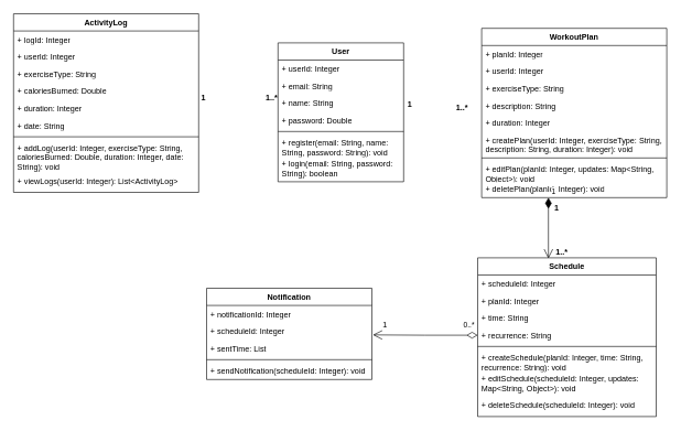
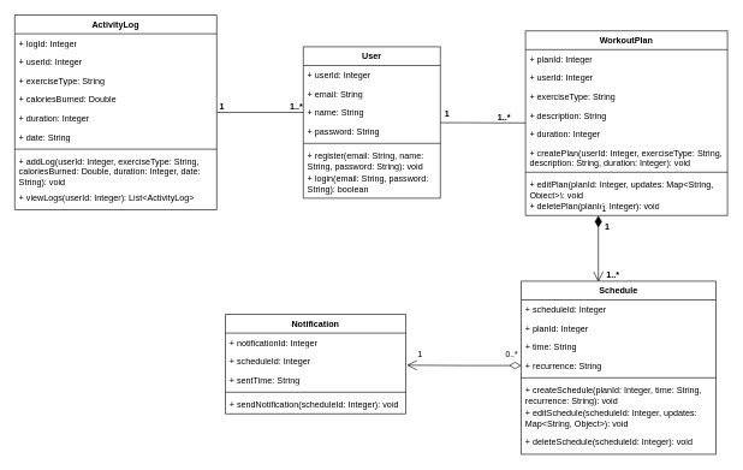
  <mxCell id="0" />
  <mxCell id="1" parent="0" />
  <mxCell id="2" value="User" style="swimlane;fontStyle=1;align=center;verticalAlign=top;childLayout=stackLayout;horizontal=1;startSize=26;horizontalStack=0;resizeParent=1;resizeParentMax=0;resizeLast=0;collapsible=1;marginBottom=0;whiteSpace=wrap;html=1;" parent="1" vertex="1"><mxGeometry x="420" y="64" width="190" height="210" as="geometry" /></mxCell>
  <mxCell id="3" value="+&amp;nbsp;userId: Integer" style="text;strokeColor=none;fillColor=none;align=left;verticalAlign=top;spacingLeft=4;spacingRight=4;overflow=hidden;rotatable=0;points=[[0,0.5],[1,0.5]];portConstraint=eastwest;whiteSpace=wrap;html=1;" parent="2" vertex="1"><mxGeometry y="26" width="190" height="26" as="geometry" /></mxCell>
  <mxCell id="4" value="+&amp;nbsp;email: String" style="text;strokeColor=none;fillColor=none;align=left;verticalAlign=top;spacingLeft=4;spacingRight=4;overflow=hidden;rotatable=0;points=[[0,0.5],[1,0.5]];portConstraint=eastwest;whiteSpace=wrap;html=1;" parent="2" vertex="1"><mxGeometry y="52" width="190" height="26" as="geometry" /></mxCell>
  <mxCell id="5" value="+&amp;nbsp;name: String" style="text;strokeColor=none;fillColor=none;align=left;verticalAlign=top;spacingLeft=4;spacingRight=4;overflow=hidden;rotatable=0;points=[[0,0.5],[1,0.5]];portConstraint=eastwest;whiteSpace=wrap;html=1;" parent="2" vertex="1"><mxGeometry y="78" width="190" height="26" as="geometry" /></mxCell>
- <mxCell id="6" value="+ password: Double&lt;div style=&quot;border-color: var(--border-color); padding: 0px; margin: 0px;&quot;&gt;&lt;br style=&quot;border-color: var(--border-color); padding: 0px; margin: 0px;&quot;&gt;&lt;/div&gt;" style="text;strokeColor=none;fillColor=none;align=left;verticalAlign=top;spacingLeft=4;spacingRight=4;overflow=hidden;rotatable=0;points=[[0,0.5],[1,0.5]];portConstraint=eastwest;whiteSpace=wrap;html=1;" parent="2" vertex="1"><mxGeometry y="104" width="190" height="26" as="geometry" /></mxCell>
+ <mxCell id="6" value="+ password: String&lt;div style=&quot;border-color: var(--border-color); padding: 0px; margin: 0px;&quot;&gt;&lt;br style=&quot;border-color: var(--border-color); padding: 0px; margin: 0px;&quot;&gt;&lt;/div&gt;" style="text;strokeColor=none;fillColor=none;align=left;verticalAlign=top;spacingLeft=4;spacingRight=4;overflow=hidden;rotatable=0;points=[[0,0.5],[1,0.5]];portConstraint=eastwest;whiteSpace=wrap;html=1;" parent="2" vertex="1"><mxGeometry y="104" width="190" height="26" as="geometry" /></mxCell>
  <mxCell id="7" value="" style="line;strokeWidth=1;fillColor=none;align=left;verticalAlign=middle;spacingTop=-1;spacingLeft=3;spacingRight=3;rotatable=0;labelPosition=right;points=[];portConstraint=eastwest;strokeColor=inherit;" parent="2" vertex="1"><mxGeometry y="130" width="190" height="8" as="geometry" /></mxCell>
  <mxCell id="8" value="+ register(email: String, name: String, password: String): void" style="text;strokeColor=none;fillColor=none;align=left;verticalAlign=top;spacingLeft=4;spacingRight=4;overflow=hidden;rotatable=0;points=[[0,0.5],[1,0.5]];portConstraint=eastwest;whiteSpace=wrap;html=1;" parent="2" vertex="1"><mxGeometry y="138" width="190" height="32" as="geometry" /></mxCell>
  <mxCell id="9" value="+ login(email: String, password: String): boolean" style="text;strokeColor=none;fillColor=none;align=left;verticalAlign=top;spacingLeft=4;spacingRight=4;overflow=hidden;rotatable=0;points=[[0,0.5],[1,0.5]];portConstraint=eastwest;whiteSpace=wrap;html=1;" parent="2" vertex="1"><mxGeometry y="170" width="190" height="40" as="geometry" /></mxCell>
+ <mxCell id="10" style="rounded=0;orthogonalLoop=1;jettySize=auto;html=1;endArrow=none;endFill=0;" parent="1" source="11" target="2" edge="1"><mxGeometry relative="1" as="geometry" /></mxCell>
  <mxCell id="11" value="WorkoutPlan" style="swimlane;fontStyle=1;align=center;verticalAlign=top;childLayout=stackLayout;horizontal=1;startSize=26;horizontalStack=0;resizeParent=1;resizeParentMax=0;resizeLast=0;collapsible=1;marginBottom=0;whiteSpace=wrap;html=1;" parent="1" vertex="1"><mxGeometry x="728" y="42" width="280" height="256" as="geometry" /></mxCell>
  <mxCell id="12" value="+&amp;nbsp;planId: Integer" style="text;strokeColor=none;fillColor=none;align=left;verticalAlign=top;spacingLeft=4;spacingRight=4;overflow=hidden;rotatable=0;points=[[0,0.5],[1,0.5]];portConstraint=eastwest;whiteSpace=wrap;html=1;" parent="11" vertex="1"><mxGeometry y="26" width="280" height="26" as="geometry" /></mxCell>
  <mxCell id="13" value="+&amp;nbsp;userId: Integer" style="text;strokeColor=none;fillColor=none;align=left;verticalAlign=top;spacingLeft=4;spacingRight=4;overflow=hidden;rotatable=0;points=[[0,0.5],[1,0.5]];portConstraint=eastwest;whiteSpace=wrap;html=1;" parent="11" vertex="1"><mxGeometry y="52" width="280" height="26" as="geometry" /></mxCell>
  <mxCell id="14" value="+&amp;nbsp;exerciseType: String" style="text;strokeColor=none;fillColor=none;align=left;verticalAlign=top;spacingLeft=4;spacingRight=4;overflow=hidden;rotatable=0;points=[[0,0.5],[1,0.5]];portConstraint=eastwest;whiteSpace=wrap;html=1;" parent="11" vertex="1"><mxGeometry y="78" width="280" height="26" as="geometry" /></mxCell>
  <mxCell id="15" value="+ description: String&lt;div style=&quot;border-color: var(--border-color); padding: 0px; margin: 0px;&quot;&gt;&lt;br style=&quot;border-color: var(--border-color); padding: 0px; margin: 0px;&quot;&gt;&lt;/div&gt;" style="text;strokeColor=none;fillColor=none;align=left;verticalAlign=top;spacingLeft=4;spacingRight=4;overflow=hidden;rotatable=0;points=[[0,0.5],[1,0.5]];portConstraint=eastwest;whiteSpace=wrap;html=1;" parent="11" vertex="1"><mxGeometry y="104" width="280" height="26" as="geometry" /></mxCell>
  <mxCell id="16" value="+ duration: Integer&lt;div style=&quot;border-color: var(--border-color); padding: 0px; margin: 0px;&quot;&gt;&lt;br style=&quot;border-color: var(--border-color); padding: 0px; margin: 0px;&quot;&gt;&lt;/div&gt;" style="text;strokeColor=none;fillColor=none;align=left;verticalAlign=top;spacingLeft=4;spacingRight=4;overflow=hidden;rotatable=0;points=[[0,0.5],[1,0.5]];portConstraint=eastwest;whiteSpace=wrap;html=1;" parent="11" vertex="1"><mxGeometry y="130" width="280" height="26" as="geometry" /></mxCell>
  <mxCell id="17" value="+ createPlan(userId: Integer, exerciseType: String, description: String, duration: Integer): void" style="text;strokeColor=none;fillColor=none;align=left;verticalAlign=top;spacingLeft=4;spacingRight=4;overflow=hidden;rotatable=0;points=[[0,0.5],[1,0.5]];portConstraint=eastwest;whiteSpace=wrap;html=1;" parent="11" vertex="1"><mxGeometry y="156" width="280" height="36" as="geometry" /></mxCell>
  <mxCell id="18" value="" style="line;strokeWidth=1;fillColor=none;align=left;verticalAlign=middle;spacingTop=-1;spacingLeft=3;spacingRight=3;rotatable=0;labelPosition=right;points=[];portConstraint=eastwest;strokeColor=inherit;" parent="11" vertex="1"><mxGeometry y="192" width="280" height="8" as="geometry" /></mxCell>
  <mxCell id="19" value="+ editPlan(planId: Integer, updates: Map&amp;lt;String, Object&amp;gt;): void" style="text;strokeColor=none;fillColor=none;align=left;verticalAlign=top;spacingLeft=4;spacingRight=4;overflow=hidden;rotatable=0;points=[[0,0.5],[1,0.5]];portConstraint=eastwest;whiteSpace=wrap;html=1;" parent="11" vertex="1"><mxGeometry y="200" width="280" height="30" as="geometry" /></mxCell>
  <mxCell id="20" value="+&amp;nbsp;deletePlan(planId: Integer): void&lt;br&gt;" style="text;strokeColor=none;fillColor=none;align=left;verticalAlign=top;spacingLeft=4;spacingRight=4;overflow=hidden;rotatable=0;points=[[0,0.5],[1,0.5]];portConstraint=eastwest;whiteSpace=wrap;html=1;" parent="11" vertex="1"><mxGeometry y="230" width="280" height="26" as="geometry" /></mxCell>
  <mxCell id="21" value="1" style="endArrow=open;html=1;endSize=12;startArrow=diamondThin;startSize=14;startFill=1;edgeStyle=orthogonalEdgeStyle;align=left;verticalAlign=bottom;rounded=0;" edge="1" parent="11"><mxGeometry x="-1" y="3" relative="1" as="geometry"><mxPoint x="101" y="256" as="sourcePoint" /><mxPoint x="101" y="348" as="targetPoint" /></mxGeometry></mxCell>
  <mxCell id="22" value="Schedule" style="swimlane;fontStyle=1;align=center;verticalAlign=top;childLayout=stackLayout;horizontal=1;startSize=26;horizontalStack=0;resizeParent=1;resizeParentMax=0;resizeLast=0;collapsible=1;marginBottom=0;whiteSpace=wrap;html=1;" parent="1" vertex="1"><mxGeometry x="722" y="389" width="270" height="240" as="geometry" /></mxCell>
  <mxCell id="23" value="+&amp;nbsp;scheduleId: Integer" style="text;strokeColor=none;fillColor=none;align=left;verticalAlign=top;spacingLeft=4;spacingRight=4;overflow=hidden;rotatable=0;points=[[0,0.5],[1,0.5]];portConstraint=eastwest;whiteSpace=wrap;html=1;" parent="22" vertex="1"><mxGeometry y="26" width="270" height="26" as="geometry" /></mxCell>
  <mxCell id="24" value="+&amp;nbsp;planId: Integer" style="text;strokeColor=none;fillColor=none;align=left;verticalAlign=top;spacingLeft=4;spacingRight=4;overflow=hidden;rotatable=0;points=[[0,0.5],[1,0.5]];portConstraint=eastwest;whiteSpace=wrap;html=1;" parent="22" vertex="1"><mxGeometry y="52" width="270" height="26" as="geometry" /></mxCell>
  <mxCell id="25" value="+&amp;nbsp;time: String" style="text;strokeColor=none;fillColor=none;align=left;verticalAlign=top;spacingLeft=4;spacingRight=4;overflow=hidden;rotatable=0;points=[[0,0.5],[1,0.5]];portConstraint=eastwest;whiteSpace=wrap;html=1;" parent="22" vertex="1"><mxGeometry y="78" width="270" height="26" as="geometry" /></mxCell>
  <mxCell id="26" value="+ recurrence: String&lt;div style=&quot;border-color: var(--border-color); padding: 0px; margin: 0px;&quot;&gt;&lt;br style=&quot;border-color: var(--border-color); padding: 0px; margin: 0px;&quot;&gt;&lt;/div&gt;" style="text;strokeColor=none;fillColor=none;align=left;verticalAlign=top;spacingLeft=4;spacingRight=4;overflow=hidden;rotatable=0;points=[[0,0.5],[1,0.5]];portConstraint=eastwest;whiteSpace=wrap;html=1;" parent="22" vertex="1"><mxGeometry y="104" width="270" height="26" as="geometry" /></mxCell>
  <mxCell id="27" value="" style="line;strokeWidth=1;fillColor=none;align=left;verticalAlign=middle;spacingTop=-1;spacingLeft=3;spacingRight=3;rotatable=0;labelPosition=right;points=[];portConstraint=eastwest;strokeColor=inherit;" parent="22" vertex="1"><mxGeometry y="130" width="270" height="8" as="geometry" /></mxCell>
  <mxCell id="28" value="+ createSchedule(planId: Integer, time: String, recurrence: String): void" style="text;strokeColor=none;fillColor=none;align=left;verticalAlign=top;spacingLeft=4;spacingRight=4;overflow=hidden;rotatable=0;points=[[0,0.5],[1,0.5]];portConstraint=eastwest;whiteSpace=wrap;html=1;" parent="22" vertex="1"><mxGeometry y="138" width="270" height="32" as="geometry" /></mxCell>
  <mxCell id="29" value="+ editSchedule(scheduleId: Integer, updates: Map&amp;lt;String, Object&amp;gt;): void" style="text;strokeColor=none;fillColor=none;align=left;verticalAlign=top;spacingLeft=4;spacingRight=4;overflow=hidden;rotatable=0;points=[[0,0.5],[1,0.5]];portConstraint=eastwest;whiteSpace=wrap;html=1;" parent="22" vertex="1"><mxGeometry y="170" width="270" height="40" as="geometry" /></mxCell>
  <mxCell id="30" value="+ deleteSchedule(scheduleId: Integer): void" style="text;strokeColor=none;fillColor=none;align=left;verticalAlign=top;spacingLeft=4;spacingRight=4;overflow=hidden;rotatable=0;points=[[0,0.5],[1,0.5]];portConstraint=eastwest;whiteSpace=wrap;html=1;" parent="22" vertex="1"><mxGeometry y="210" width="270" height="30" as="geometry" /></mxCell>
  <mxCell id="31" value="Notification" style="swimlane;fontStyle=1;align=center;verticalAlign=top;childLayout=stackLayout;horizontal=1;startSize=26;horizontalStack=0;resizeParent=1;resizeParentMax=0;resizeLast=0;collapsible=1;marginBottom=0;whiteSpace=wrap;html=1;" parent="1" vertex="1"><mxGeometry x="312" y="435" width="250" height="138" as="geometry" /></mxCell>
  <mxCell id="32" value="+&amp;nbsp;notificationId: Integer" style="text;strokeColor=none;fillColor=none;align=left;verticalAlign=top;spacingLeft=4;spacingRight=4;overflow=hidden;rotatable=0;points=[[0,0.5],[1,0.5]];portConstraint=eastwest;whiteSpace=wrap;html=1;" parent="31" vertex="1"><mxGeometry y="26" width="250" height="26" as="geometry" /></mxCell>
  <mxCell id="33" value="+ scheduleId: Integer" style="text;strokeColor=none;fillColor=none;align=left;verticalAlign=top;spacingLeft=4;spacingRight=4;overflow=hidden;rotatable=0;points=[[0,0.5],[1,0.5]];portConstraint=eastwest;whiteSpace=wrap;html=1;" parent="31" vertex="1"><mxGeometry y="52" width="250" height="26" as="geometry" /></mxCell>
- <mxCell id="34" value="+&amp;nbsp;sentTime: List" style="text;strokeColor=none;fillColor=none;align=left;verticalAlign=top;spacingLeft=4;spacingRight=4;overflow=hidden;rotatable=0;points=[[0,0.5],[1,0.5]];portConstraint=eastwest;whiteSpace=wrap;html=1;" parent="31" vertex="1"><mxGeometry y="78" width="250" height="26" as="geometry" /></mxCell>
+ <mxCell id="34" value="+&amp;nbsp;sentTime: String" style="text;strokeColor=none;fillColor=none;align=left;verticalAlign=top;spacingLeft=4;spacingRight=4;overflow=hidden;rotatable=0;points=[[0,0.5],[1,0.5]];portConstraint=eastwest;whiteSpace=wrap;html=1;" parent="31" vertex="1"><mxGeometry y="78" width="250" height="26" as="geometry" /></mxCell>
  <mxCell id="35" value="" style="line;strokeWidth=1;fillColor=none;align=left;verticalAlign=middle;spacingTop=-1;spacingLeft=3;spacingRight=3;rotatable=0;labelPosition=right;points=[];portConstraint=eastwest;strokeColor=inherit;" parent="31" vertex="1"><mxGeometry y="104" width="250" height="8" as="geometry" /></mxCell>
  <mxCell id="36" value="+ sendNotification(scheduleId: Integer): void" style="text;strokeColor=none;fillColor=none;align=left;verticalAlign=top;spacingLeft=4;spacingRight=4;overflow=hidden;rotatable=0;points=[[0,0.5],[1,0.5]];portConstraint=eastwest;whiteSpace=wrap;html=1;" parent="31" vertex="1"><mxGeometry y="112" width="250" height="26" as="geometry" /></mxCell>
  <mxCell id="37" value="ActivityLog" style="swimlane;fontStyle=1;align=center;verticalAlign=top;childLayout=stackLayout;horizontal=1;startSize=26;horizontalStack=0;resizeParent=1;resizeParentMax=0;resizeLast=0;collapsible=1;marginBottom=0;whiteSpace=wrap;html=1;" parent="1" vertex="1"><mxGeometry x="20" y="20" width="280" height="270" as="geometry" /></mxCell>
  <mxCell id="38" value="+&amp;nbsp;logId: Integer" style="text;strokeColor=none;fillColor=none;align=left;verticalAlign=top;spacingLeft=4;spacingRight=4;overflow=hidden;rotatable=0;points=[[0,0.5],[1,0.5]];portConstraint=eastwest;whiteSpace=wrap;html=1;" parent="37" vertex="1"><mxGeometry y="26" width="280" height="26" as="geometry" /></mxCell>
  <mxCell id="39" value="+ userId: Integer" style="text;strokeColor=none;fillColor=none;align=left;verticalAlign=top;spacingLeft=4;spacingRight=4;overflow=hidden;rotatable=0;points=[[0,0.5],[1,0.5]];portConstraint=eastwest;whiteSpace=wrap;html=1;" parent="37" vertex="1"><mxGeometry y="52" width="280" height="26" as="geometry" /></mxCell>
  <mxCell id="40" value="+&amp;nbsp;exerciseType: String" style="text;strokeColor=none;fillColor=none;align=left;verticalAlign=top;spacingLeft=4;spacingRight=4;overflow=hidden;rotatable=0;points=[[0,0.5],[1,0.5]];portConstraint=eastwest;whiteSpace=wrap;html=1;" parent="37" vertex="1"><mxGeometry y="78" width="280" height="26" as="geometry" /></mxCell>
  <mxCell id="41" value="+ caloriesBurned: Double" style="text;strokeColor=none;fillColor=none;align=left;verticalAlign=top;spacingLeft=4;spacingRight=4;overflow=hidden;rotatable=0;points=[[0,0.5],[1,0.5]];portConstraint=eastwest;whiteSpace=wrap;html=1;" parent="37" vertex="1"><mxGeometry y="104" width="280" height="26" as="geometry" /></mxCell>
  <mxCell id="42" value="+ duration: Integer" style="text;strokeColor=none;fillColor=none;align=left;verticalAlign=top;spacingLeft=4;spacingRight=4;overflow=hidden;rotatable=0;points=[[0,0.5],[1,0.5]];portConstraint=eastwest;whiteSpace=wrap;html=1;" parent="37" vertex="1"><mxGeometry y="130" width="280" height="26" as="geometry" /></mxCell>
  <mxCell id="43" value="+ date: String" style="text;strokeColor=none;fillColor=none;align=left;verticalAlign=top;spacingLeft=4;spacingRight=4;overflow=hidden;rotatable=0;points=[[0,0.5],[1,0.5]];portConstraint=eastwest;whiteSpace=wrap;html=1;" parent="37" vertex="1"><mxGeometry y="156" width="280" height="26" as="geometry" /></mxCell>
  <mxCell id="44" value="" style="line;strokeWidth=1;fillColor=none;align=left;verticalAlign=middle;spacingTop=-1;spacingLeft=3;spacingRight=3;rotatable=0;labelPosition=right;points=[];portConstraint=eastwest;strokeColor=inherit;" parent="37" vertex="1"><mxGeometry y="182" width="280" height="8" as="geometry" /></mxCell>
  <mxCell id="45" value="+ addLog(userId: Integer, exerciseType: String, caloriesBurned: Double, duration: Integer, date: String): void" style="text;strokeColor=none;fillColor=none;align=left;verticalAlign=top;spacingLeft=4;spacingRight=4;overflow=hidden;rotatable=0;points=[[0,0.5],[1,0.5]];portConstraint=eastwest;whiteSpace=wrap;html=1;" parent="37" vertex="1"><mxGeometry y="190" width="280" height="50" as="geometry" /></mxCell>
  <mxCell id="46" value="+ viewLogs(userId: Integer): List&amp;lt;ActivityLog&amp;gt;" style="text;strokeColor=none;fillColor=none;align=left;verticalAlign=top;spacingLeft=4;spacingRight=4;overflow=hidden;rotatable=0;points=[[0,0.5],[1,0.5]];portConstraint=eastwest;whiteSpace=wrap;html=1;" parent="37" vertex="1"><mxGeometry y="240" width="280" height="30" as="geometry" /></mxCell>
  <mxCell id="47" value="1" style="text;align=center;fontStyle=1;verticalAlign=middle;spacingLeft=3;spacingRight=3;strokeColor=none;rotatable=0;points=[[0,0.5],[1,0.5]];portConstraint=eastwest;html=1;" parent="1" vertex="1"><mxGeometry x="614" y="145" width="10" height="26" as="geometry" /></mxCell>
  <mxCell id="48" value="1..*" style="text;align=center;fontStyle=1;verticalAlign=middle;spacingLeft=3;spacingRight=3;strokeColor=none;rotatable=0;points=[[0,0.5],[1,0.5]];portConstraint=eastwest;html=1;" parent="1" vertex="1"><mxGeometry x="693" y="149" width="10" height="26" as="geometry" /></mxCell>
  <mxCell id="49" value="1" style="text;align=center;fontStyle=1;verticalAlign=middle;spacingLeft=3;spacingRight=3;strokeColor=none;rotatable=0;points=[[0,0.5],[1,0.5]];portConstraint=eastwest;html=1;" parent="1" vertex="1"><mxGeometry x="836" y="301" width="10" height="26" as="geometry" /></mxCell>
  <mxCell id="50" value="1..*" style="text;align=center;fontStyle=1;verticalAlign=middle;spacingLeft=3;spacingRight=3;strokeColor=none;rotatable=0;points=[[0,0.5],[1,0.5]];portConstraint=eastwest;html=1;" parent="1" vertex="1"><mxGeometry x="844" y="367" width="10" height="26" as="geometry" /></mxCell>
+ <mxCell id="51" style="rounded=0;orthogonalLoop=1;jettySize=auto;html=1;endArrow=none;endFill=0;" parent="1" source="5" target="37" edge="1"><mxGeometry relative="1" as="geometry" /></mxCell>
  <mxCell id="52" value="1..*" style="text;align=center;fontStyle=1;verticalAlign=middle;spacingLeft=3;spacingRight=3;strokeColor=none;rotatable=0;points=[[0,0.5],[1,0.5]];portConstraint=eastwest;html=1;" parent="1" vertex="1"><mxGeometry x="405" y="134" width="10" height="26" as="geometry" /></mxCell>
  <mxCell id="53" value="1" style="text;align=center;fontStyle=1;verticalAlign=middle;spacingLeft=3;spacingRight=3;strokeColor=none;rotatable=0;points=[[0,0.5],[1,0.5]];portConstraint=eastwest;html=1;" parent="1" vertex="1"><mxGeometry x="302" y="134" width="10" height="26" as="geometry" /></mxCell>
  <mxCell id="54" value="0..*" style="endArrow=open;html=1;endSize=12;startArrow=diamondThin;startSize=14;startFill=0;edgeStyle=orthogonalEdgeStyle;align=left;verticalAlign=bottom;rounded=0;entryX=1.006;entryY=0.712;entryDx=0;entryDy=0;entryPerimeter=0;" edge="1" parent="1" source="26" target="33"><mxGeometry x="-0.711" y="-6" relative="1" as="geometry"><mxPoint x="716.73" y="512.63" as="sourcePoint" /><mxPoint y="509" as="targetPoint" x="612" /><Array as="points" /><mxPoint as="offset" /></mxGeometry></mxCell>
  <mxCell id="55" style="edgeStyle=none;rounded=0;orthogonalLoop=1;jettySize=auto;html=1;exitX=1;exitY=0.5;exitDx=0;exitDy=0;" edge="1" parent="1" source="47" target="47"><mxGeometry relative="1" as="geometry" /></mxCell>
  <mxCell id="56" value="1" style="text;html=1;strokeColor=none;fillColor=none;align=center;verticalAlign=middle;whiteSpace=wrap;rounded=0;" vertex="1" parent="1"><mxGeometry x="552" y="476" width="60" height="30" as="geometry" /></mxCell>
